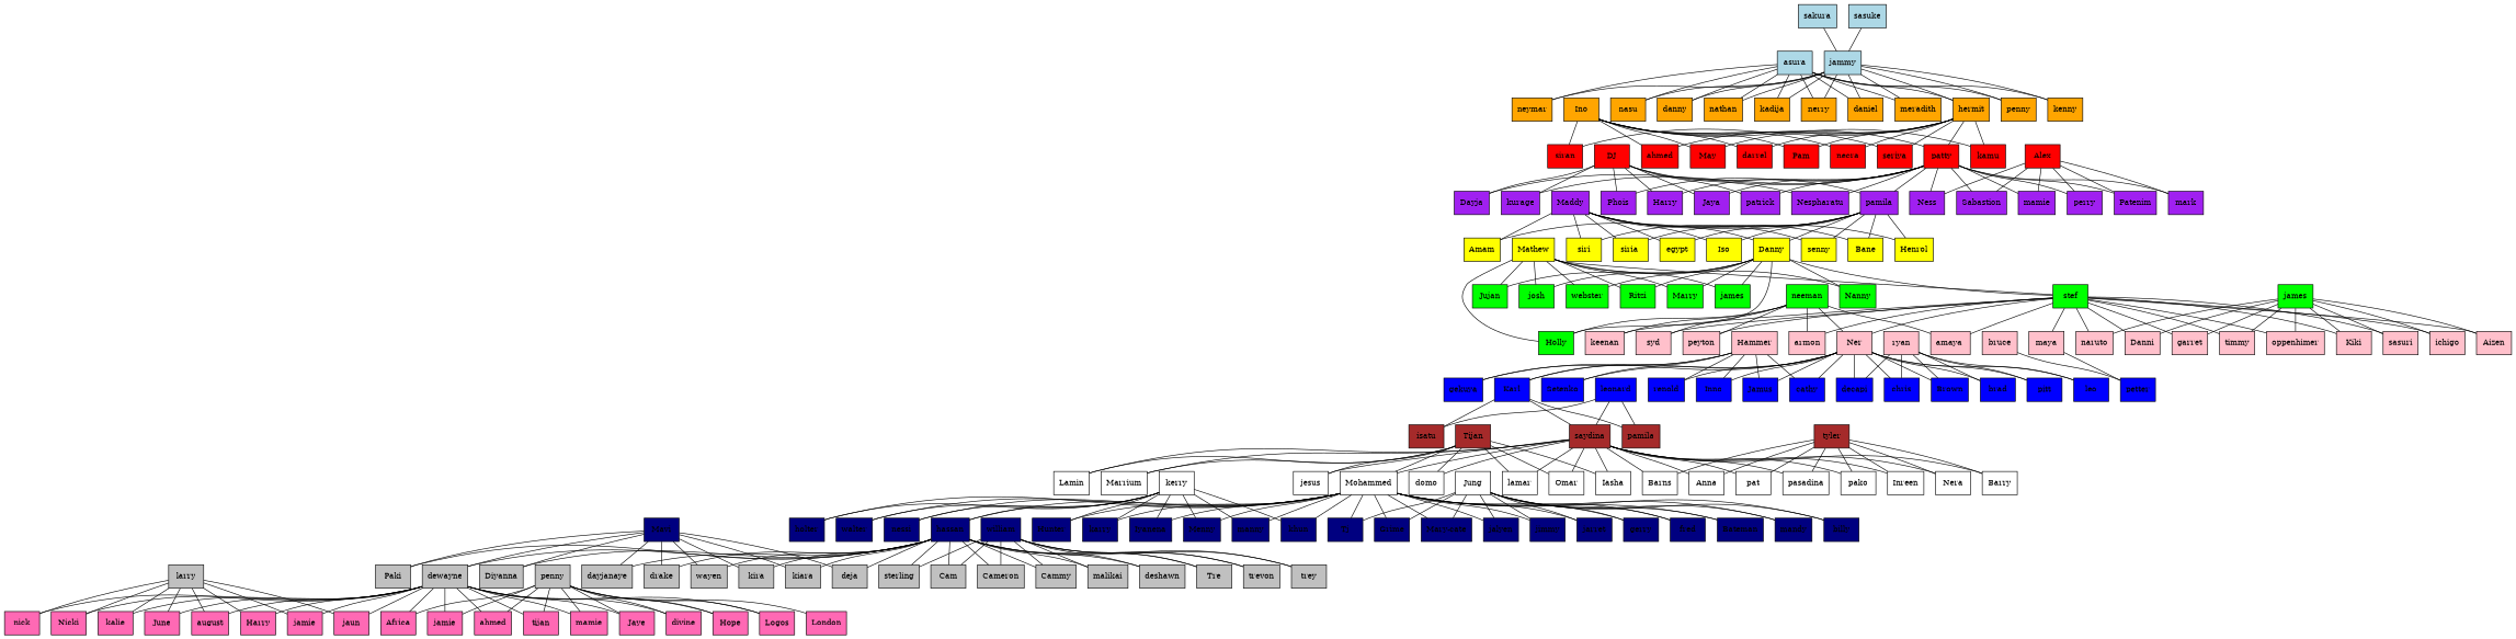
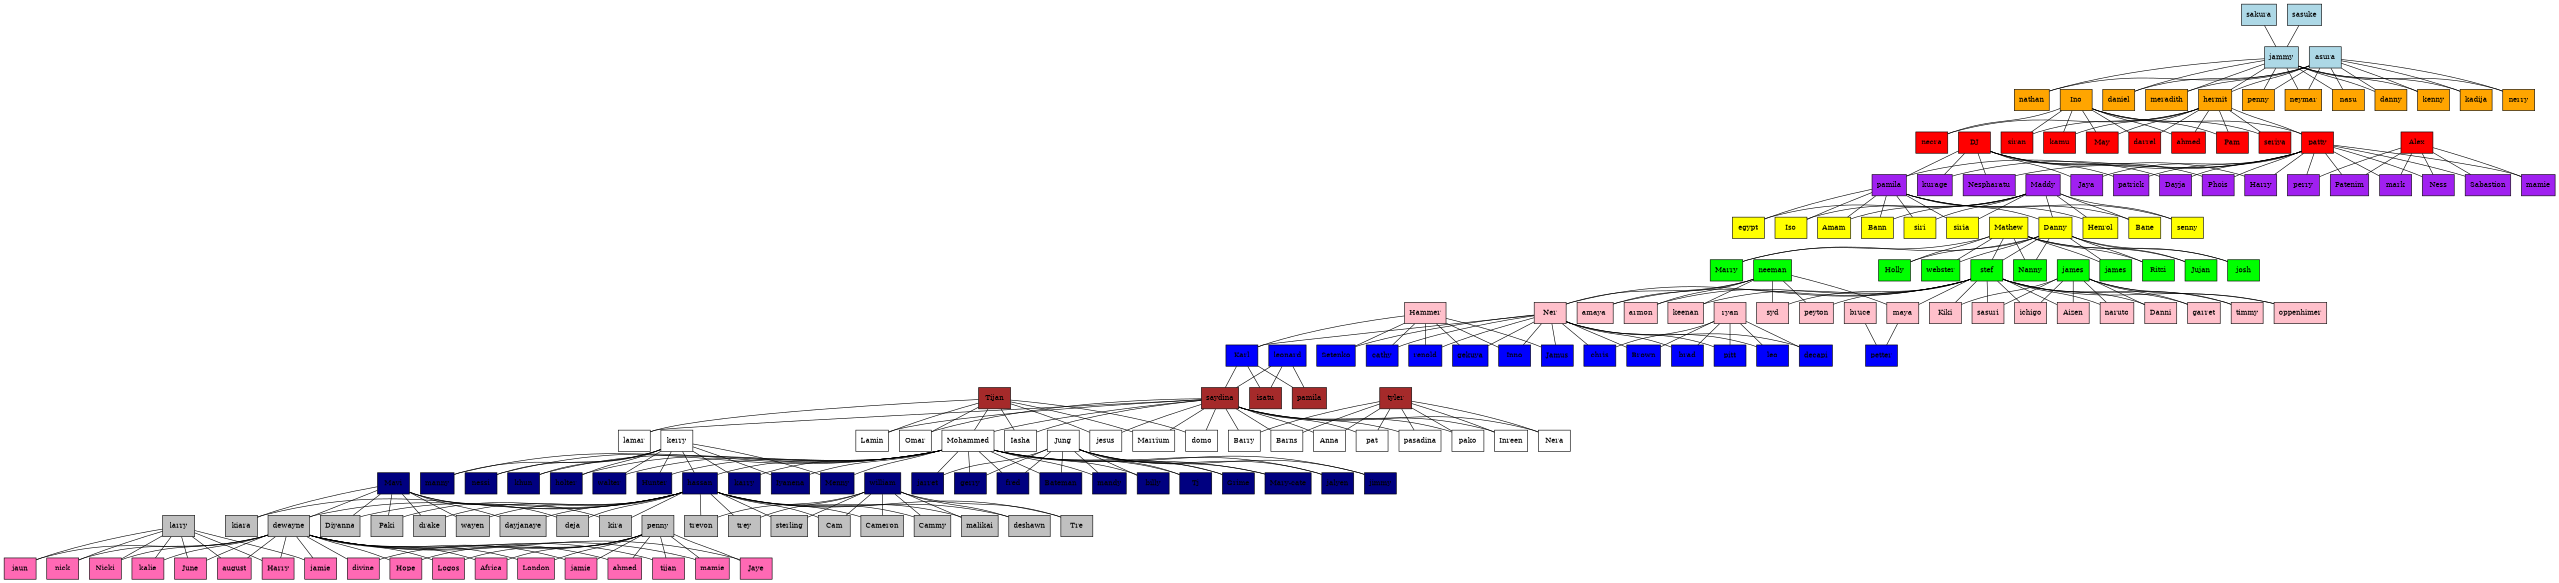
  graph {
    node [fillcolor=navy fontsize=12 shape=box style=filled]
    edge [fontsize=10]
    n1 [fillcolor=lightblue label=sakura]
    n2 [fillcolor=lightblue label=jammy]
    n3 [fillcolor=orange label=meradith]
    n4 [fillcolor=orange label=hermit]
    n5 [fillcolor=orange label=neymar]
    n6 [fillcolor=orange label=penny]
    n7 [fillcolor=orange label=kenny]
    n8 [fillcolor=orange label=nasu]
    n9 [fillcolor=orange label=danny]
    n10 [fillcolor=orange label=nathan]
    n11 [fillcolor=orange label=kadija]
    n12 [fillcolor=orange label=nerry]
    n13 [fillcolor=orange label=daniel]
    n14 [fillcolor=lightblue label=sasuke]
    n15 [fillcolor=red label=necra]
    n16 [fillcolor=red label=patty]
    n17 [fillcolor=red label=siran]
    n18 [fillcolor=red label=seriya]
    n19 [fillcolor=red label=kamu]
    n20 [fillcolor=red label=ahmed]
    n21 [fillcolor=red label=May]
    n22 [fillcolor=red label=darrel]
    n23 [fillcolor=red label=Pam]
    n24 [fillcolor=lightblue label=asura]
    n25 [fillcolor=purple label=kurage]
    n26 [fillcolor=purple label=pamila]
    n27 [fillcolor=purple label=patrick]
    n28 [fillcolor=purple label=Nespharatu]
    n29 [fillcolor=purple label=Phois]
    n30 [fillcolor=purple label=Harry]
    n31 [fillcolor=purple label=Jaya]
    n32 [fillcolor=purple label=Dayja]
    n33 [fillcolor=purple label=Ness]
    n34 [fillcolor=purple label=Sabastion]
    n35 [fillcolor=purple label=mamie]
    n36 [fillcolor=purple label=perry]
    n37 [fillcolor=purple label=Patenim]
    n38 [fillcolor=purple label=mark]
    n39 [fillcolor=orange label=Ino]
    n40 [fillcolor=yellow label=Danny]
    n41 [fillcolor=yellow label=Amam]
    n42 [fillcolor=yellow label=senny]
+   n43 [fillcolor=yellow label=Bann]
    n44 [fillcolor=yellow label=Bane]
    n45 [fillcolor=yellow label=Henrol]
    n46 [fillcolor=yellow label=siri]
    n47 [fillcolor=yellow label="siria "]
    n48 [fillcolor=yellow label=egypt]
    n49 [fillcolor=yellow label=Iso]
    n50 [fillcolor=red label=DJ]
    n51 [fillcolor=green label=Nanny]
    n52 [fillcolor=green label=Marry]
    n53 [fillcolor=green label=Holly]
    n54 [fillcolor=green label=webster]
    n55 [fillcolor=green label=stef]
    n56 [fillcolor=green label=Ritzi]
    n57 [fillcolor=green label=james]
    n58 [fillcolor=green label=Jujan]
    n59 [fillcolor=green label=josh]
    n60 [fillcolor=red label=Alex]
    n61 [fillcolor=purple label=Maddy]
    n62 [fillcolor=pink label=keenan]
    n63 [fillcolor=pink label="amaya "]
    n64 [fillcolor=pink label=maya]
    n65 [fillcolor=pink label=syd]
    n66 [fillcolor=pink label=peyton]
    n67 [fillcolor=pink label=Ner]
    n68 [fillcolor=pink label=armon]
    n69 [fillcolor=pink label=Kiki]
    n70 [fillcolor=pink label=sasuri]
    n71 [fillcolor=pink label=ichigo]
    n72 [fillcolor=pink label=Aizen]
    n73 [fillcolor=pink label=naruto]
    n74 [fillcolor=pink label=Danni]
    n75 [fillcolor=pink label=garret]
    n76 [fillcolor=pink label=timmy]
    n77 [fillcolor=pink label=oppenhimer]
    n78 [fillcolor=yellow label=Mathew]
    n79 [fillcolor=blue label=petter]
    n80 [fillcolor=blue label=Setenko]
    n81 [fillcolor=blue label=gekuya]
    n82 [fillcolor=blue label=Karl]
    n83 [fillcolor=blue label=Inno]
    n84 [fillcolor=blue label=Jamus]
    n85 [fillcolor=blue label=cathy]
    n86 [fillcolor=blue label=renold]
    n87 [fillcolor=blue label=chris]
    n88 [fillcolor=blue label=Brown]
    n89 [fillcolor=blue label=brad]
    n90 [fillcolor=blue label=pitt]
    n91 [fillcolor=blue label=leo]
    n92 [fillcolor=blue label=decapi]
    n93 [fillcolor=green label=neeman]
    n94 [fillcolor=brown label=pamila]
    n95 [fillcolor=brown label=saydina]
    n96 [fillcolor=brown label=isatu]
    n97 [fillcolor=green label=james]
    n98 [fillcolor=pink label=bruce]
    n99 [fillcolor=pink label=Hammer]
    n100 [fillcolor=white label=Omar]
    n101 [fillcolor=white label=Iasha]
    n102 [fillcolor=white label=Marrium]
    n103 [fillcolor=white label=Lamin]
    n104 [fillcolor=white label=Mohammed]
    n105 [fillcolor=white label=jesus]
    n106 [fillcolor=white label=domo]
    n107 [fillcolor=white label=lamar]
    n108 [fillcolor=white label=pasadina]
    n109 [fillcolor=white label=pako]
    n110 [fillcolor=white label=Inreen]
    n111 [fillcolor=white label=Nera]
    n112 [fillcolor=white label=Barry]
    n113 [fillcolor=white label=Barns]
    n114 [fillcolor=white label=Anna]
    n115 [fillcolor=white label=pat]
    n116 [fillcolor=pink label=ryan]
    n117 [fillcolor=blue label=leonard]
    n118 [label=Hunter]
    n119 [label=karry]
    n120 [label=Iyanena]
    n121 [label=hassan]
    n122 [label=walter]
    n123 [label=nessi]
    n124 [label=holter]
    n125 [label=Menny]
    n126 [label=manny]
    n127 [label=khun]
    n128 [label=fred]
    n129 [label=Bateman]
    n130 [label=mandy]
    n131 [label=billy]
    n132 [label=Tj]
    n133 [label=Grime]
    n134 [label="Mary-cate"]
    n135 [label=jalyen]
    n136 [label=jimmy]
    n137 [label=jarret]
    n138 [label=gerry]
    n139 [fillcolor=brown label=Tijan]
    n140 [fillcolor=gray label=drake]
    n141 [fillcolor=gray label=wayen]
    n142 [fillcolor=gray label=dewayne]
    n143 [fillcolor=gray label=Paki]
    n144 [fillcolor=gray label=Diyanna]
    n145 [fillcolor=gray label=kira]
    n146 [fillcolor=gray label=kiara]
    n147 [fillcolor=gray label=deja]
    n148 [fillcolor=gray label=dayjanaye]
    n149 [fillcolor=gray label=malikai]
    n150 [fillcolor=gray label=deshawn]
    n151 [fillcolor=gray label=Tre]
    n152 [fillcolor=gray label=trevon]
    n153 [fillcolor=gray label=trey]
    n154 [fillcolor=gray label=sterling]
    n155 [fillcolor=gray label=Cam]
    n156 [fillcolor=gray label=Cameron]
    n157 [fillcolor=gray label=Cammy]
    n158 [fillcolor=brown label=tyler]
    n159 [fillcolor=white label=kerry]
    n160 [fillcolor=hotpink label=June]
    n161 [fillcolor=hotpink label=august]
    n162 [fillcolor=hotpink label=Harry]
    n163 [fillcolor=hotpink label=jamie]
    n164 [fillcolor=hotpink label=jaun]
    n165 [fillcolor=hotpink label=nick]
    n166 [fillcolor=hotpink label=Nicki]
    n167 [fillcolor=hotpink label=kalie]
    n168 [fillcolor=hotpink label=divine]
    n169 [fillcolor=hotpink label=Hope]
    n170 [fillcolor=hotpink label=Logos]
    n171 [fillcolor=hotpink label=Africa]
    n172 [fillcolor=hotpink label=London]
    n173 [fillcolor=hotpink label=jamie]
    n174 [fillcolor=hotpink label=ahmed]
    n175 [fillcolor=hotpink label=tijan]
    n176 [fillcolor=hotpink label=mamie]
    n177 [fillcolor=hotpink label=Jaye]
    n178 [fillcolor=white label=Jung]
    n179 [label=Mavi]
    n180 [label=william]
    n181 [fillcolor=gray label=larry]
    n182 [fillcolor=gray label=penny]
    n1 -- n2
    n2 -- n3
    n2 -- n4
    n2 -- n5
    n2 -- n6
    n2 -- n7
    n2 -- n8
    n2 -- n9
    n2 -- n10
    n2 -- n11
    n2 -- n12
    n2 -- n13
    n4 -- n15
    n4 -- n16
    n4 -- n17
    n4 -- n18
    n4 -- n19
    n4 -- n20
    n4 -- n21
    n4 -- n22
    n4 -- n23
    n14 -- n2
    n16 -- n25
    n16 -- n26
    n16 -- n27
    n16 -- n28
    n16 -- n29
    n16 -- n30
    n16 -- n31
    n16 -- n32
    n16 -- n33
    n16 -- n34
    n16 -- n35
    n16 -- n36
    n16 -- n37
    n16 -- n38
    n24 -- n3
    n24 -- n4
    n24 -- n5
    n24 -- n6
    n24 -- n7
    n24 -- n8
    n24 -- n9
    n24 -- n10
    n24 -- n11
    n24 -- n12
    n24 -- n13
    n26 -- n40
    n26 -- n41
    n26 -- n42
+   n26 -- n43
    n26 -- n44
    n26 -- n45
    n26 -- n46
    n26 -- n47
    n26 -- n48
    n26 -- n49
    n39 -- n15
    n39 -- n16
    n39 -- n17
    n39 -- n18
    n39 -- n19
    n39 -- n20
    n39 -- n21
    n39 -- n22
    n39 -- n23
    n40 -- n51
    n40 -- n52
    n40 -- n53
    n40 -- n54
    n40 -- n55
    n40 -- n56
    n40 -- n57
    n40 -- n58
    n40 -- n59
    n50 -- n25
    n50 -- n26
    n50 -- n27
    n50 -- n28
    n50 -- n29
    n50 -- n30
    n50 -- n31
    n50 -- n32
    n55 -- n62
    n55 -- n63
    n55 -- n64
    n55 -- n65
    n55 -- n66
    n55 -- n67
    n55 -- n68
    n55 -- n69
    n55 -- n70
    n55 -- n71
    n55 -- n72
    n55 -- n73
    n55 -- n74
    n55 -- n75
    n55 -- n76
    n55 -- n77
    n60 -- n33
    n60 -- n34
    n60 -- n35
    n60 -- n36
    n60 -- n37
    n60 -- n38
    n61 -- n40
    n61 -- n41
    n61 -- n42
+   n61 -- n43
    n61 -- n44
    n61 -- n45
    n61 -- n46
    n61 -- n47
    n61 -- n48
    n61 -- n49
    n64 -- n79
    n67 -- n80
    n67 -- n81
    n67 -- n82
    n67 -- n83
    n67 -- n84
    n67 -- n85
    n67 -- n86
    n67 -- n87
    n67 -- n88
    n67 -- n89
    n67 -- n90
    n67 -- n91
    n67 -- n92
    n78 -- n51
    n78 -- n52
    n78 -- n53
    n78 -- n54
    n78 -- n55
    n78 -- n56
    n78 -- n57
    n78 -- n58
    n78 -- n59
    n82 -- n94
    n82 -- n95
    n82 -- n96
    n93 -- n62
    n93 -- n63
-   n93 -- n53
+   n93 -- n64
    n93 -- n65
    n93 -- n66
    n93 -- n67
    n93 -- n68
    n95 -- n100
    n95 -- n101
    n95 -- n102
    n95 -- n103
    n95 -- n104
    n95 -- n105
    n95 -- n106
    n95 -- n107
    n95 -- n108
    n95 -- n109
    n95 -- n110
    n95 -- n111
    n95 -- n112
    n95 -- n113
    n95 -- n114
    n95 -- n115
    n97 -- n69
    n97 -- n70
    n97 -- n71
    n97 -- n72
    n97 -- n73
    n97 -- n74
    n97 -- n75
    n97 -- n76
    n97 -- n77
    n98 -- n79
    n99 -- n80
    n99 -- n81
    n99 -- n82
    n99 -- n83
    n99 -- n84
    n99 -- n85
    n99 -- n86
    n104 -- n118
    n104 -- n119
    n104 -- n120
    n104 -- n121
    n104 -- n122
    n104 -- n123
    n104 -- n124
    n104 -- n125
    n104 -- n126
    n104 -- n127
    n104 -- n128
    n104 -- n129
    n104 -- n130
    n104 -- n131
    n104 -- n132
    n104 -- n133
    n104 -- n134
    n104 -- n135
    n104 -- n136
    n104 -- n137
    n104 -- n138
    n116 -- n87
    n116 -- n88
    n116 -- n89
    n116 -- n90
    n116 -- n91
    n116 -- n92
    n117 -- n94
    n117 -- n95
    n117 -- n96
    n121 -- n140
    n121 -- n141
    n121 -- n142
    n121 -- n143
    n121 -- n144
    n121 -- n145
    n121 -- n146
    n121 -- n147
    n121 -- n148
    n121 -- n149
    n121 -- n150
    n121 -- n151
    n121 -- n152
    n121 -- n153
    n121 -- n154
    n121 -- n155
    n121 -- n156
    n121 -- n157
    n139 -- n100
    n139 -- n101
    n139 -- n102
    n139 -- n103
    n139 -- n104
    n139 -- n105
    n139 -- n106
    n139 -- n107
    n142 -- n160
    n142 -- n161
    n142 -- n162
    n142 -- n163
    n142 -- n164
    n142 -- n165
    n142 -- n166
    n142 -- n167
    n142 -- n168
    n142 -- n169
    n142 -- n170
    n142 -- n171
+   n142 -- n172
    n142 -- n173
    n142 -- n174
    n142 -- n175
    n142 -- n176
    n142 -- n177
    n158 -- n108
    n158 -- n109
    n158 -- n110
    n158 -- n111
    n158 -- n112
    n158 -- n113
    n158 -- n114
    n158 -- n115
    n159 -- n118
    n159 -- n119
    n159 -- n120
    n159 -- n121
    n159 -- n122
    n159 -- n123
    n159 -- n124
    n159 -- n125
    n159 -- n126
    n159 -- n127
    n178 -- n128
    n178 -- n129
    n178 -- n130
    n178 -- n131
    n178 -- n132
    n178 -- n133
    n178 -- n134
    n178 -- n135
    n178 -- n136
    n178 -- n137
    n178 -- n138
    n179 -- n140
    n179 -- n141
    n179 -- n142
    n179 -- n143
    n179 -- n144
    n179 -- n145
    n179 -- n146
    n179 -- n147
    n179 -- n148
    n180 -- n149
    n180 -- n150
    n180 -- n151
    n180 -- n152
    n180 -- n153
    n180 -- n154
    n180 -- n155
    n180 -- n156
    n180 -- n157
    n181 -- n160
    n181 -- n161
    n181 -- n162
    n181 -- n163
    n181 -- n164
    n181 -- n165
    n181 -- n166
    n181 -- n167
    n182 -- n168
    n182 -- n169
    n182 -- n170
    n182 -- n171
    n182 -- n172
    n182 -- n173
    n182 -- n174
    n182 -- n175
    n182 -- n176
    n182 -- n177
  }
